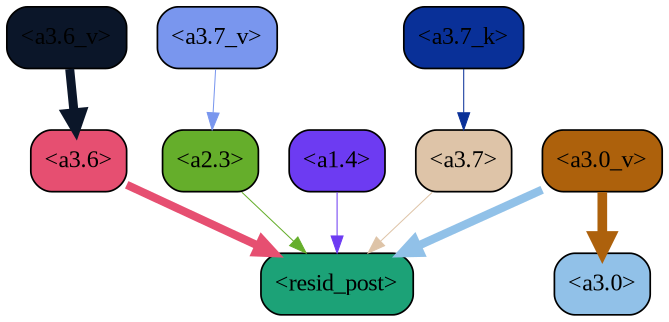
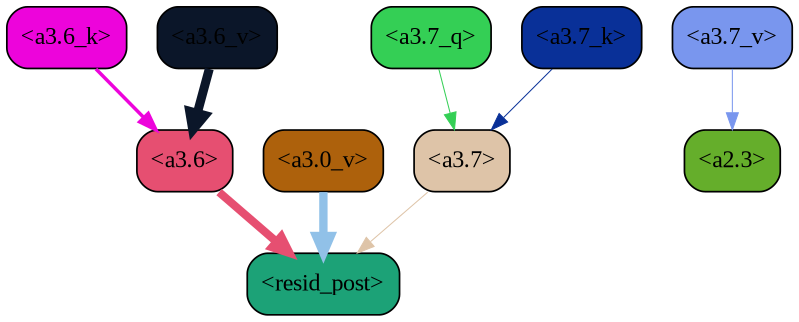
  strict digraph {
    fontname="Liberation Serif"
    splines=true
    node [color=black fontname="Liberation Serif" shape=box style="filled, rounded"]
    edge [fontname="Liberation Serif" penwidth=0.6]
    "<a3.7>" [fillcolor="#dec4a8"]
    "<resid_post>" [fillcolor="#1ca277"]
    "<a3.6>" [fillcolor="#e64f71"]
-   "<a3.0>" [fillcolor="#91c1e8"]
    "<a2.3>" [fillcolor="#65ae2b"]
-   "<a1.4>" [fillcolor="#6d3bf2"]
+   "<a3.7_q>" [fillcolor="#34cf55"]
    "<a3.7_k>" [fillcolor="#093098"]
+   "<a3.6_k>" [fillcolor="#ed04db"]
    "<a3.7_v>" [fillcolor="#7996ee"]
    "<a3.6_v>" [fillcolor="#0b1629"]
    "<a3.0_v>" [fillcolor="#ad610c"]
    "<a3.7>" -> "<resid_post>" [color="#dec4a8"]
    "<a3.6>" -> "<resid_post>" [color="#e64f71" penwidth=4.751612067222595]
-   "<a2.3>" -> "<resid_post>" [color="#65ae2b"]
-   "<a1.4>" -> "<resid_post>" [color="#6d3bf2"]
+   "<a3.7_q>" -> "<a3.7>" [color="#34cf55"]
    "<a3.7_k>" -> "<a3.7>" [color="#093098"]
+   "<a3.6_k>" -> "<a3.6>" [color="#ed04db" penwidth=2.048597991466522]
    "<a3.7_v>" -> "<a2.3>" [color="#7996ee"]
    "<a3.6_v>" -> "<a3.6>" [color="#0b1629" penwidth=5.2550448179244995]
    "<a3.0_v>" -> "<resid_post>" [color="#91c1e8" penwidth=4.884142994880676]
-   "<a3.0_v>" -> "<a3.0>" [color="#ad610c" penwidth=5.652270674705505]
  }
